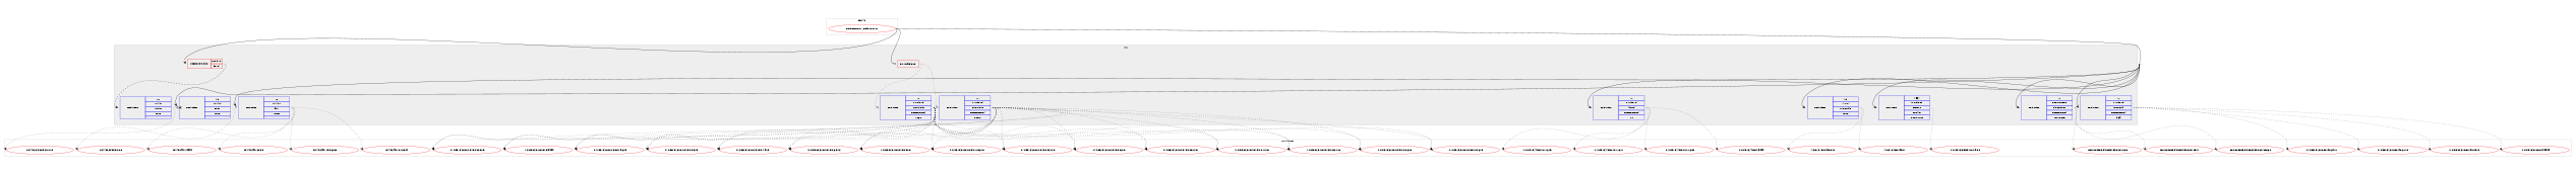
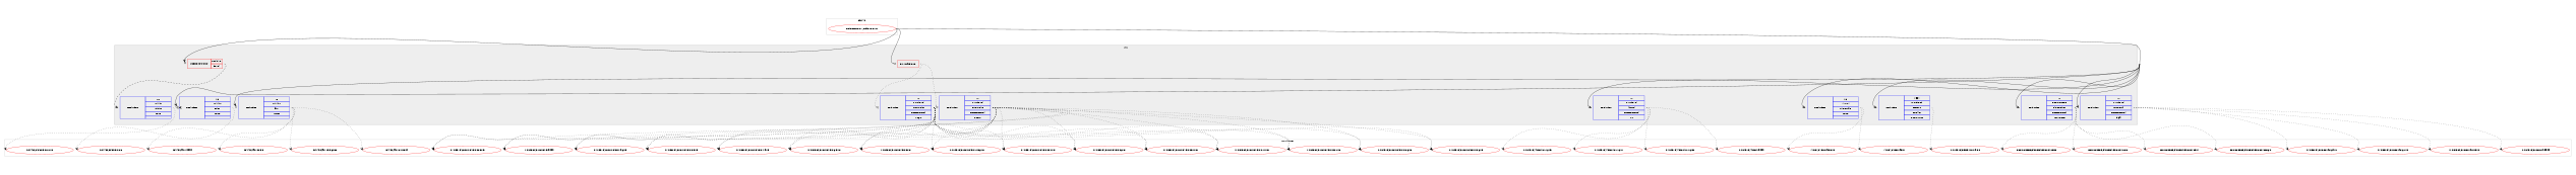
  digraph {
    compound=true
    concentrate=true
    fontname=Helvetica
    fontsize=10
    newrank=true
    rankdir=TB
    ranksep=1.5
    node [color=red fontname=Helvetica fontsize=10]
    edge [arrowhead=vee headport=w style=dotted tailport=e weight=100]
    n1 [label="sci-astronomy/psfex-3.17.1" width=4]
    n2 [color=blue label=<<TABLE BORDER="0" CELLBORDER="1" CELLSPACING="0" CELLPADDING="4" WIDTH="220"><TR><TD ROWSPAN="6" CELLPADDING="30">pack_dep</TD></TR><TR><TD WIDTH="110">no</TD></TR><TR><TD>sys-devel</TD></TR><TR><TD>automake</TD></TR><TR><TD>greaterequal</TD></TR><TR><TD>1.16.1</TD></TR></TABLE>> shape=none]
    n3 [color=blue label=<<TABLE BORDER="0" CELLBORDER="1" CELLSPACING="0" CELLPADDING="4" WIDTH="220"><TR><TD ROWSPAN="6" CELLPADDING="30">pack_dep</TD></TR><TR><TD WIDTH="110">no</TD></TR><TR><TD>sys-devel</TD></TR><TR><TD>automake</TD></TR><TR><TD>greaterequal</TD></TR><TR><TD>1.15.1</TD></TR></TABLE>> shape=none]
    n4 [label=<<TABLE BORDER="0" CELLBORDER="1" CELLSPACING="0" CELLPADDING="4"><TR><TD CELLPADDING="10">any_of_group</TD></TR></TABLE>> shape=none]
    n5 [color=blue label=<<TABLE BORDER="0" CELLBORDER="1" CELLSPACING="0" CELLPADDING="4" WIDTH="220"><TR><TD ROWSPAN="6" CELLPADDING="30">pack_dep</TD></TR><TR><TD WIDTH="110">no</TD></TR><TR><TD>app-portage</TD></TR><TR><TD>elt-patches</TD></TR><TR><TD>greaterequal</TD></TR><TR><TD>20170815</TD></TR></TABLE>> shape=none]
    n6 [color=blue label=<<TABLE BORDER="0" CELLBORDER="1" CELLSPACING="0" CELLPADDING="4" WIDTH="220"><TR><TD ROWSPAN="6" CELLPADDING="30">pack_dep</TD></TR><TR><TD WIDTH="110">no</TD></TR><TR><TD>sys-devel</TD></TR><TR><TD>autoconf</TD></TR><TR><TD>greaterequal</TD></TR><TR><TD>2.69</TD></TR></TABLE>> shape=none]
    n7 [color=blue label=<<TABLE BORDER="0" CELLBORDER="1" CELLSPACING="0" CELLPADDING="4" WIDTH="220"><TR><TD ROWSPAN="6" CELLPADDING="30">pack_dep</TD></TR><TR><TD WIDTH="110">no</TD></TR><TR><TD>sys-devel</TD></TR><TR><TD>libtool</TD></TR><TR><TD>greaterequal</TD></TR><TR><TD>2.4</TD></TR></TABLE>> shape=none]
    n8 [color=blue label=<<TABLE BORDER="0" CELLBORDER="1" CELLSPACING="0" CELLPADDING="4" WIDTH="220"><TR><TD ROWSPAN="6" CELLPADDING="30">pack_dep</TD></TR><TR><TD WIDTH="110">no</TD></TR><TR><TD>virtual</TD></TR><TR><TD>pkgconfig</TD></TR><TR><TD>none</TD></TR><TR><TD></TD></TR></TABLE>> shape=none]
    n9 [color=blue label=<<TABLE BORDER="0" CELLBORDER="1" CELLSPACING="0" CELLPADDING="4" WIDTH="220"><TR><TD ROWSPAN="6" CELLPADDING="30">pack_dep</TD></TR><TR><TD WIDTH="110">weak</TD></TR><TR><TD>sys-devel</TD></TR><TR><TD>gettext</TD></TR><TR><TD>smaller</TD></TR><TR><TD>0.18.1.1-r3</TD></TR></TABLE>> shape=none]
    n10 [color=blue label=<<TABLE BORDER="0" CELLBORDER="1" CELLSPACING="0" CELLPADDING="4" WIDTH="220"><TR><TD ROWSPAN="6" CELLPADDING="30">pack_dep</TD></TR><TR><TD WIDTH="110">no</TD></TR><TR><TD>sci-libs</TD></TR><TR><TD>plplot</TD></TR><TR><TD>none</TD></TR><TR><TD></TD></TR></TABLE>> shape=none]
    n11 [label=<<TABLE BORDER="0" CELLBORDER="1" CELLSPACING="0" CELLPADDING="4"><TR><TD ROWSPAN="3" CELLPADDING="10">use_conditional</TD></TR><TR><TD>positive</TD></TR><TR><TD>devel</TD></TR></TABLE>> shape=none]
    n12 [color=blue label=<<TABLE BORDER="0" CELLBORDER="1" CELLSPACING="0" CELLPADDING="4" WIDTH="220"><TR><TD ROWSPAN="6" CELLPADDING="30">pack_dep</TD></TR><TR><TD WIDTH="110">no</TD></TR><TR><TD>sci-libs</TD></TR><TR><TD>atlas</TD></TR><TR><TD>none</TD></TR><TR><TD></TD></TR></TABLE>> shape=none]
    n13 [color=blue label=<<TABLE BORDER="0" CELLBORDER="1" CELLSPACING="0" CELLPADDING="4" WIDTH="220"><TR><TD ROWSPAN="6" CELLPADDING="30">pack_dep</TD></TR><TR><TD WIDTH="110">no</TD></TR><TR><TD>sci-libs</TD></TR><TR><TD>fftw</TD></TR><TR><TD>none</TD></TR><TR><TD></TD></TR></TABLE>> shape=none]
    n14 [label="sys-devel/automake-1.10.3-r3" width=4]
    n15 [label="sys-devel/automake-1.11.6-r3" width=4]
    n16 [label="sys-devel/automake-1.12.6-r2" width=4]
    n17 [label="sys-devel/automake-1.13.4-r2" width=4]
    n18 [label="sys-devel/automake-1.14.1-r2" width=4]
    n19 [label="sys-devel/automake-1.15.1-r2" width=4]
    n20 [label="sys-devel/automake-1.16-r2" width=4]
    n21 [label="sys-devel/automake-1.11.1-r1" width=4]
    n22 [label="sys-devel/automake-1.4_p6-r2" width=4]
    n23 [label="sys-devel/automake-1.5-r2" width=4]
    n24 [label="sys-devel/automake-1.6.3-r2" width=4]
    n25 [label="sys-devel/automake-1.7.9-r3" width=4]
    n26 [label="sys-devel/automake-1.8.5-r5" width=4]
    n27 [label="sys-devel/automake-1.9.6-r5" width=4]
    n28 [label="sys-devel/automake-9999" width=4]
    n29 [label="app-portage/elt-patches-20170317" width=4]
    n30 [label="app-portage/elt-patches-20170422" width=4]
+   n31 [label="app-portage/elt-patches-20170815" width=4]
    n32 [label="app-portage/elt-patches-20170826.1" width=4]
    n33 [label="sys-devel/autoconf-2.13-r1" width=4]
    n34 [label="sys-devel/autoconf-2.64-r1" width=4]
    n35 [label="sys-devel/autoconf-2.69-r4" width=4]
    n36 [label="sys-devel/autoconf-9999" width=4]
    n37 [label="sys-devel/libtool-2.4.6-r3" width=4]
    n38 [label="sys-devel/libtool-2.4.6-r4" width=4]
    n39 [label="sys-devel/libtool-2.4.6-r5" width=4]
    n40 [label="sys-devel/libtool-9999" width=4]
    n41 [label="virtual/pkgconfig-0-r1" width=4]
    n42 [label="virtual/pkgconfig-1" width=4]
    n43 [label="sys-devel/gettext-0.19.8.1" width=4]
    n44 [label="sci-libs/plplot-5.12.0-r1" width=4]
    n45 [label="sci-libs/atlas-3.10.2" width=4]
    n46 [label="sci-libs/fftw-2.1.5-r9" width=4]
    n47 [label="sci-libs/fftw-3.3.6_p2" width=4]
    n48 [label="sci-libs/fftw-3.3.8" width=4]
    n49 [label="sci-libs/fftw-9999" width=4]
    subgraph cluster_1 {
      color=gray
      label=<<i>ebuild</i>>
      rank=same
      n1
    }
    subgraph cluster_2 {
      color=gray
      label=<<i>dependencies</i>>
      subgraph cluster_3 {
        color=gray
        fillcolor="#eeeeee"
        label=<<i>compile</i>>
        style=filled
        subgraph sub_4 {
          color=gray
          fillcolor="#eeeeee"
          label=<<i>compile</i>>
          style=filled
          n4
          subgraph sub_5 {
            color=gray
            fillcolor="#eeeeee"
            label=<<i>compile</i>>
            style=filled
            n2
          }
          subgraph sub_6 {
            color=gray
            fillcolor="#eeeeee"
            label=<<i>compile</i>>
            style=filled
            n3
          }
        }
        subgraph sub_7 {
          color=gray
          fillcolor="#eeeeee"
          label=<<i>compile</i>>
          style=filled
          n5
        }
        subgraph sub_8 {
          color=gray
          fillcolor="#eeeeee"
          label=<<i>compile</i>>
          style=filled
          n6
        }
        subgraph sub_9 {
          color=gray
          fillcolor="#eeeeee"
          label=<<i>compile</i>>
          style=filled
          n7
        }
        subgraph sub_10 {
          color=gray
          fillcolor="#eeeeee"
          label=<<i>compile</i>>
          style=filled
          n8
        }
        subgraph sub_11 {
          color=gray
          fillcolor="#eeeeee"
          label=<<i>compile</i>>
          style=filled
          n9
        }
      }
      subgraph cluster_12 {
        color=gray
        fillcolor="#eeeeee"
        label=<<i>compile and run</i>>
        style=filled
        subgraph sub_13 {
          color=gray
          fillcolor="#eeeeee"
          label=<<i>compile and run</i>>
          style=filled
          n11
          subgraph sub_14 {
            color=gray
            fillcolor="#eeeeee"
            label=<<i>compile and run</i>>
            style=filled
            n10
          }
        }
        subgraph sub_15 {
          color=gray
          fillcolor="#eeeeee"
          label=<<i>compile and run</i>>
          style=filled
          n12
        }
        subgraph sub_16 {
          color=gray
          fillcolor="#eeeeee"
          label=<<i>compile and run</i>>
          style=filled
          n13
        }
      }
      subgraph cluster_17 {
        color=gray
        fillcolor="#eeeeee"
        label=<<i>run</i>>
        style=filled
      }
    }
    subgraph cluster_18 {
      color=gray
      label=<<i>candidates</i>>
      rank=same
      subgraph sub_19 {
        color=black
        label=<<i>candidates</i>>
        nodesep=1
        rank=same
        n14
        n15
        n16
        n17
        n18
        n19
        n20
        n21
        n22
        n23
        n24
        n25
        n26
        n27
        n28
      }
      subgraph sub_20 {
        color=black
        label=<<i>candidates</i>>
        nodesep=1
        rank=same
        n14
        n15
        n16
        n17
        n18
        n19
        n20
        n21
        n22
        n23
        n24
        n25
        n26
        n27
        n28
      }
      subgraph sub_21 {
        color=black
        label=<<i>candidates</i>>
        nodesep=1
        rank=same
        n29
        n30
+       n31
        n32
      }
      subgraph sub_22 {
        color=black
        label=<<i>candidates</i>>
        nodesep=1
        rank=same
        n33
        n34
        n35
        n36
      }
      subgraph sub_23 {
        color=black
        label=<<i>candidates</i>>
        nodesep=1
        rank=same
        n37
        n38
        n39
        n40
      }
      subgraph sub_24 {
        color=black
        label=<<i>candidates</i>>
        nodesep=1
        rank=same
        n41
        n42
      }
      subgraph sub_25 {
        color=black
        label=<<i>candidates</i>>
        nodesep=1
        rank=same
        n43
      }
      subgraph sub_26 {
        color=black
        label=<<i>candidates</i>>
        nodesep=1
        rank=same
        n44
      }
      subgraph sub_27 {
        color=black
        label=<<i>candidates</i>>
        nodesep=1
        rank=same
        n45
      }
      subgraph sub_28 {
        color=black
        label=<<i>candidates</i>>
        nodesep=1
        rank=same
        n46
        n47
        n48
        n49
      }
    }
    n1 -> n4 [arrowhead=oinv style=solid weight=20]
    n1 -> n5 [style=solid weight=20]
    n1 -> n6 [style=solid weight=20]
    n1 -> n7 [style=solid weight=20]
    n1 -> n8 [style=solid weight=20]
    n1 -> n9 [style=solid weight=20]
-   n1 -> n11 [style=solid weight=20]
+   n1 -> n11 [arrowhead=odotvee style=solid weight=20]
    n1 -> n12 [arrowhead=odotvee style=solid weight=20]
    n1 -> n13 [arrowhead=odotvee style=solid weight=20]
    n2 -> n14
    n2 -> n15
    n2 -> n16
    n2 -> n17
    n2 -> n18
    n2 -> n19
    n2 -> n20
    n2 -> n21
    n2 -> n22
    n2 -> n23
    n2 -> n24
    n2 -> n25
    n2 -> n26
    n2 -> n27
    n2 -> n28
    n3 -> n14
    n3 -> n15
    n3 -> n16
    n3 -> n17
    n3 -> n18
    n3 -> n19
    n3 -> n20
    n3 -> n21
    n3 -> n22
    n3 -> n23
    n3 -> n24
    n3 -> n25
    n3 -> n26
    n3 -> n27
    n3 -> n28
    n4 -> n2 [arrowhead=oinv weight=20]
    n4 -> n3 [arrowhead=oinv weight=20]
    n5 -> n29
    n5 -> n30
+   n5 -> n31
    n5 -> n32
    n6 -> n33
    n6 -> n34
    n6 -> n35
    n6 -> n36
    n7 -> n37
    n7 -> n38
    n7 -> n39
    n7 -> n40
    n8 -> n41
    n8 -> n42
    n9 -> n43
    n10 -> n44
    n11 -> n10 [style=dashed weight=20]
    n12 -> n45
    n13 -> n46
    n13 -> n47
    n13 -> n48
    n13 -> n49
  }
